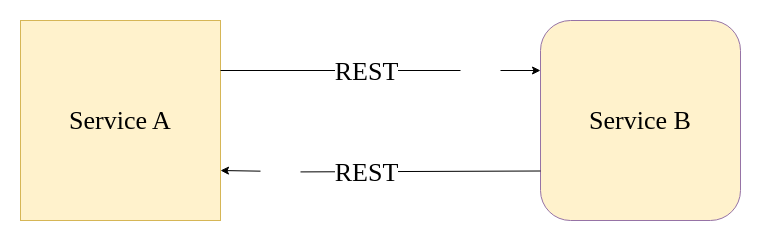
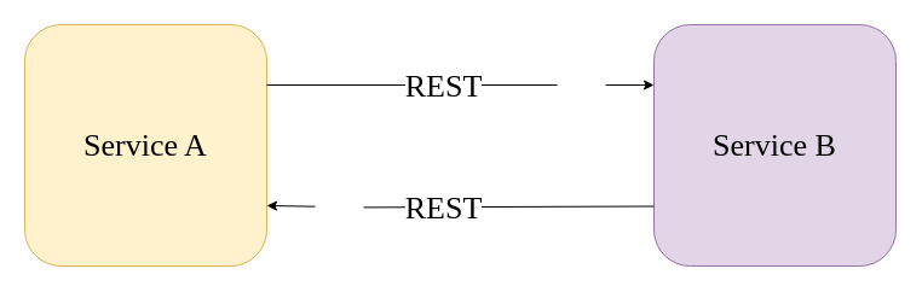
  <mxCell id="0" />
  <mxCell id="1" parent="0" />
- <mxCell id="2" value="Service A" style="whiteSpace=wrap;html=1;fontSize=26;fontFamily=Verdana;fillColor=#fff2cc;strokeColor=#d6b656;rounded=0;" vertex="1" parent="1"><mxGeometry x="20" y="20" width="200" height="200" as="geometry" /></mxCell>
- <mxCell id="3" value="Service B" style="rounded=1;whiteSpace=wrap;html=1;fontSize=26;fontFamily=Verdana;fillColor=#fff2cc;strokeColor=#9673a6;" vertex="1" parent="1"><mxGeometry x="540" y="20" width="200" height="200" as="geometry" /></mxCell>
+ <mxCell id="2" value="Service A" style="rounded=1;whiteSpace=wrap;html=1;fontSize=26;fontFamily=Verdana;fillColor=#fff2cc;strokeColor=#d6b656;" vertex="1" parent="1"><mxGeometry x="20" y="20" width="200" height="200" as="geometry" /></mxCell>
+ <mxCell id="3" value="Service B" style="rounded=1;whiteSpace=wrap;html=1;fontSize=26;fontFamily=Verdana;fillColor=#e1d5e7;strokeColor=#9673a6;" vertex="1" parent="1"><mxGeometry x="540" y="20" width="200" height="200" as="geometry" /></mxCell>
  <mxCell id="4" value="" style="endArrow=none;html=1;fontFamily=Verdana;fontSize=26;exitX=1;exitY=0.25;exitDx=0;exitDy=0;entryX=0;entryY=0.5;entryDx=0;entryDy=0;endFill=0;" edge="1" parent="1" source="2" target="8"><mxGeometry width="50" height="50" relative="1" as="geometry"><mxPoint x="340" y="230" as="sourcePoint" /><mxPoint x="390" y="180" as="targetPoint" /></mxGeometry></mxCell>
  <mxCell id="5" value="REST" style="edgeLabel;html=1;align=center;verticalAlign=middle;resizable=0;points=[];fontSize=26;fontFamily=Verdana;" vertex="1" connectable="0" parent="4"><mxGeometry x="0.631" relative="1" as="geometry"><mxPoint x="-51" as="offset" /></mxGeometry></mxCell>
  <mxCell id="6" value="" style="endArrow=none;html=1;fontFamily=Verdana;fontSize=26;exitX=0;exitY=0.75;exitDx=0;exitDy=0;endFill=0;" edge="1" parent="1"><mxGeometry width="50" height="50" relative="1" as="geometry"><mxPoint x="540" y="170.5" as="sourcePoint" /><mxPoint x="300" y="171.423" as="targetPoint" /><Array as="points" /></mxGeometry></mxCell>
  <mxCell id="7" value="REST" style="edgeLabel;html=1;align=center;verticalAlign=middle;resizable=0;points=[];fontSize=26;fontFamily=Verdana;" vertex="1" connectable="0" parent="6"><mxGeometry x="0.631" relative="1" as="geometry"><mxPoint x="21" y="-0.25" as="offset" /></mxGeometry></mxCell>
  <mxCell id="8" value="" style="shape=image;html=1;verticalAlign=top;verticalLabelPosition=bottom;labelBackgroundColor=#ffffff;imageAspect=0;aspect=fixed;image=https://cdn0.iconfinder.com/data/icons/basic-web-ui-elements/295/close-128.png;fontFamily=Verdana;fontSize=26;fontColor=#FF3333;" vertex="1" parent="1"><mxGeometry x="460" y="50" width="40" height="40" as="geometry" /></mxCell>
  <mxCell id="9" value="" style="shape=image;html=1;verticalAlign=top;verticalLabelPosition=bottom;labelBackgroundColor=#ffffff;imageAspect=0;aspect=fixed;image=https://cdn0.iconfinder.com/data/icons/basic-web-ui-elements/295/close-128.png;fontFamily=Verdana;fontSize=26;fontColor=#FF3333;" vertex="1" parent="1"><mxGeometry x="260" y="151" width="40" height="40" as="geometry" /></mxCell>
  <mxCell id="10" value="" style="endArrow=classic;html=1;fontFamily=Verdana;fontSize=26;fontColor=#FF3333;entryX=1;entryY=0.75;entryDx=0;entryDy=0;" edge="1" parent="1" source="9" target="2"><mxGeometry width="50" height="50" relative="1" as="geometry"><mxPoint x="340" y="230" as="sourcePoint" /><mxPoint x="390" y="180" as="targetPoint" /></mxGeometry></mxCell>
  <mxCell id="11" value="" style="endArrow=classic;html=1;fontFamily=Verdana;fontSize=26;fontColor=#FF3333;entryX=0;entryY=0.25;entryDx=0;entryDy=0;exitX=1;exitY=0.5;exitDx=0;exitDy=0;" edge="1" parent="1" source="8" target="3"><mxGeometry width="50" height="50" relative="1" as="geometry"><mxPoint x="270" y="180.667" as="sourcePoint" /><mxPoint x="230" y="180" as="targetPoint" /></mxGeometry></mxCell>
